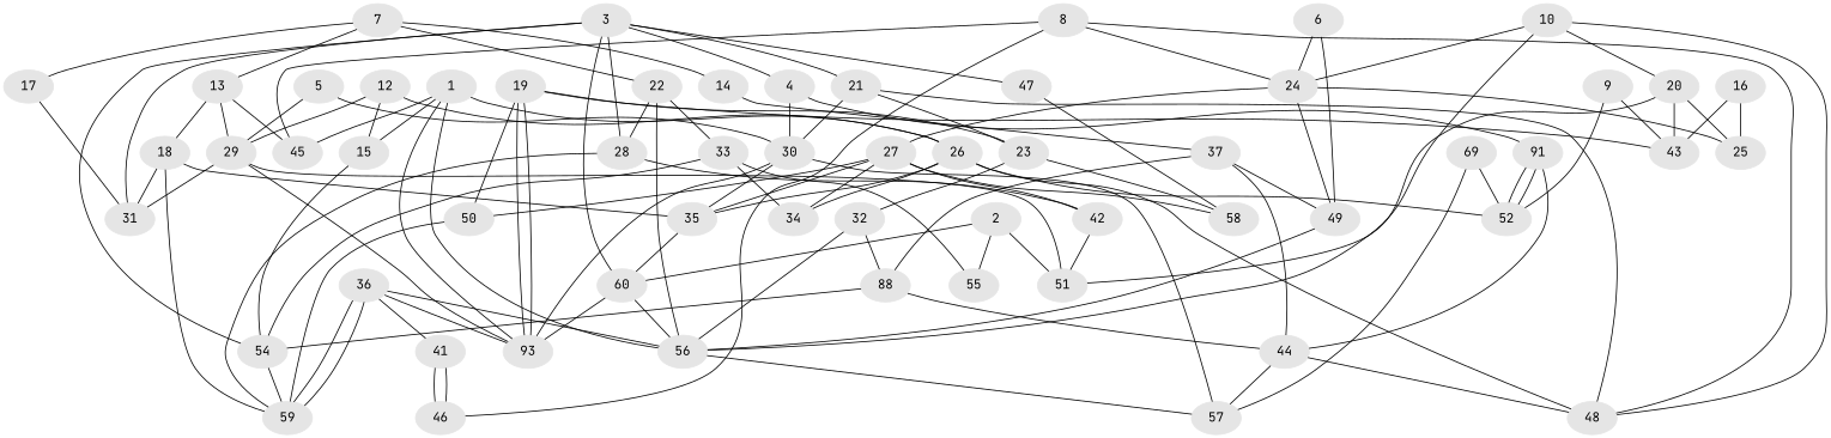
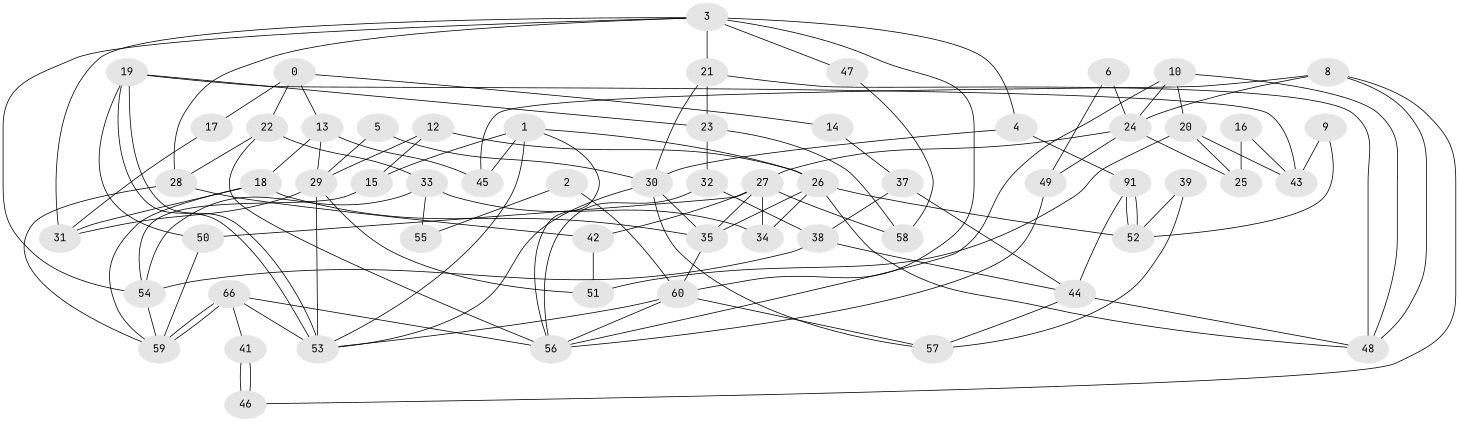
  graph {
    fontname="JetBrains Mono"
    node [color=gray90 fontname="JetBrains Mono" style=filled]
    edge [fontname="JetBrains Mono"]
    1
    15
    26
    45
-   53 [label=93]
+   53
    56
    54
    48
    52
    35
    34
    57
    n13 [label=60]
    2
    51
    55
    3
    4
    21
    28
    31
    47
    n23 [label=91]
    30
    23
    59
    42
    58
    44
    5
    29
    6
    24
    49
    25
    27
-   7
+   7 [label=0]
    13
    14
    17
    22
    18
    37
    33
    8
    46
    9
    43
    10
    20
    12
-   38 [label=88]
+   38
    16
    19
    50
    32
-   36
+   36 [label=66]
    41
-   39 [label=69]
+   39
    1 -- 15
    1 -- 26
    1 -- 45
    1 -- 53
    1 -- 56
    15 -- 54
    26 -- 48
    26 -- 52
    26 -- 35
    26 -- 34
-   56 -- 57
+   n13 -- 57
    54 -- 59
    35 -- n13
    n13 -- 53
    n13 -- 56
    2 -- n13
-   2 -- 51
    2 -- 55
    3 -- 54
    3 -- n13
    3 -- 4
    3 -- 21
    3 -- 28
    3 -- 31
    3 -- 47
    4 -- n23
    4 -- 30
    21 -- 48
    21 -- 30
    21 -- 23
    28 -- 59
    28 -- 42
    47 -- 58
    n23 -- 52
    n23 -- 52
    n23 -- 44
    30 -- 53
    30 -- 35
    30 -- 57
    23 -- 58
    23 -- 32
    42 -- 51
    44 -- 48
    44 -- 57
    5 -- 30
    5 -- 29
    29 -- 53
    29 -- 51
    29 -- 31
    6 -- 24
    6 -- 49
    24 -- 49
    24 -- 25
    24 -- 27
    49 -- 56
    27 -- 35
    27 -- 34
    27 -- 42
    27 -- 58
    27 -- 50
    7 -- 13
    7 -- 14
    7 -- 17
    7 -- 22
    13 -- 45
    13 -- 29
    13 -- 18
    14 -- 37
    17 -- 31
    22 -- 56
    22 -- 28
    22 -- 33
    18 -- 35
    18 -- 31
    18 -- 59
    37 -- 44
-   37 -- 49
    37 -- 38
    33 -- 54
    33 -- 34
    33 -- 55
    8 -- 45
    8 -- 48
    8 -- 24
    8 -- 46
    9 -- 52
    9 -- 43
    10 -- 56
    10 -- 48
    10 -- 24
    10 -- 20
    20 -- 51
    20 -- 25
    20 -- 43
    12 -- 15
    12 -- 26
    12 -- 29
    38 -- 54
    38 -- 44
    16 -- 25
    16 -- 43
    19 -- 53
    19 -- 53
    19 -- 23
    19 -- 43
    19 -- 50
    50 -- 59
    32 -- 56
    32 -- 38
    36 -- 53
    36 -- 56
    36 -- 59
    36 -- 59
    36 -- 41
    41 -- 46
    41 -- 46
    39 -- 52
    39 -- 57
  }
